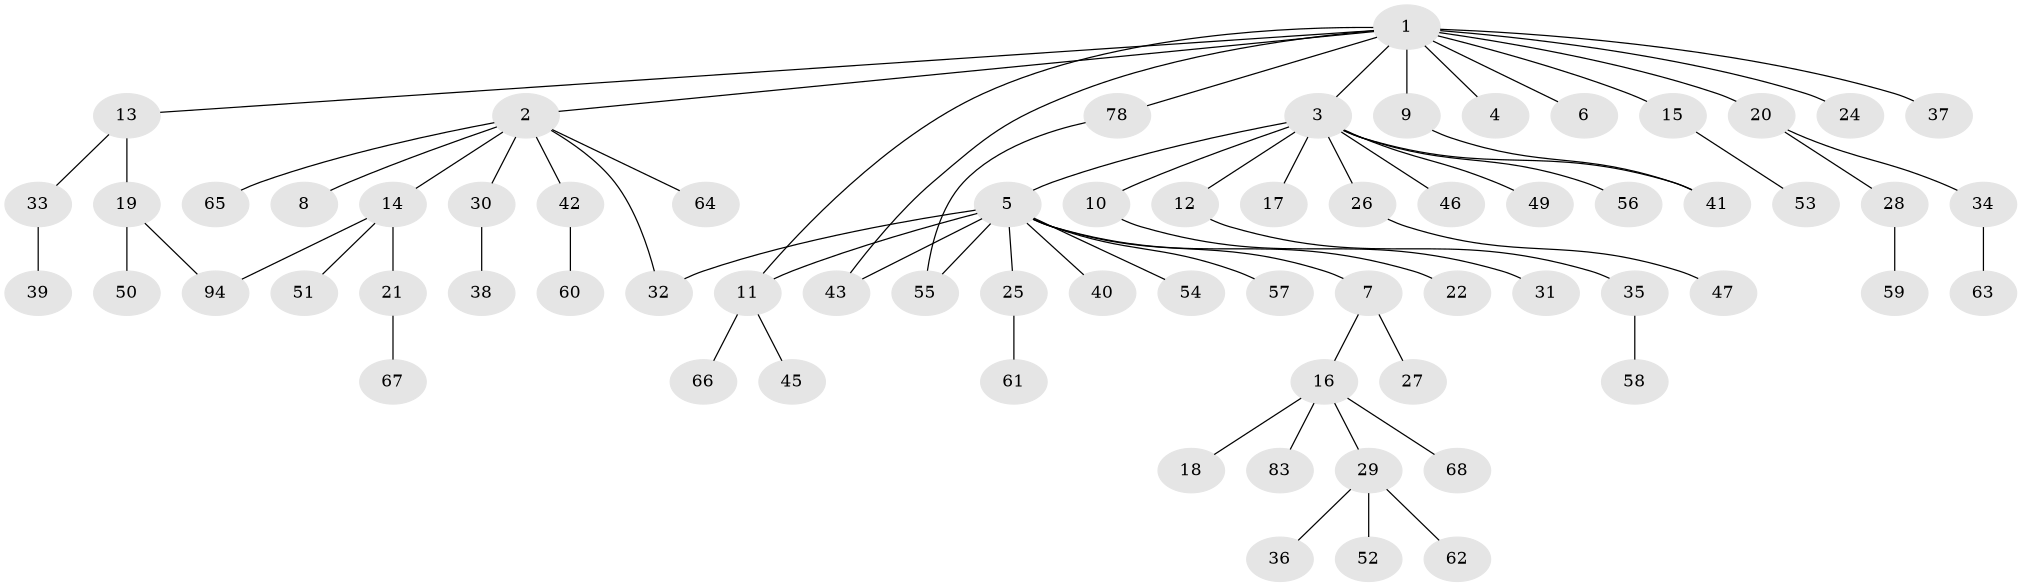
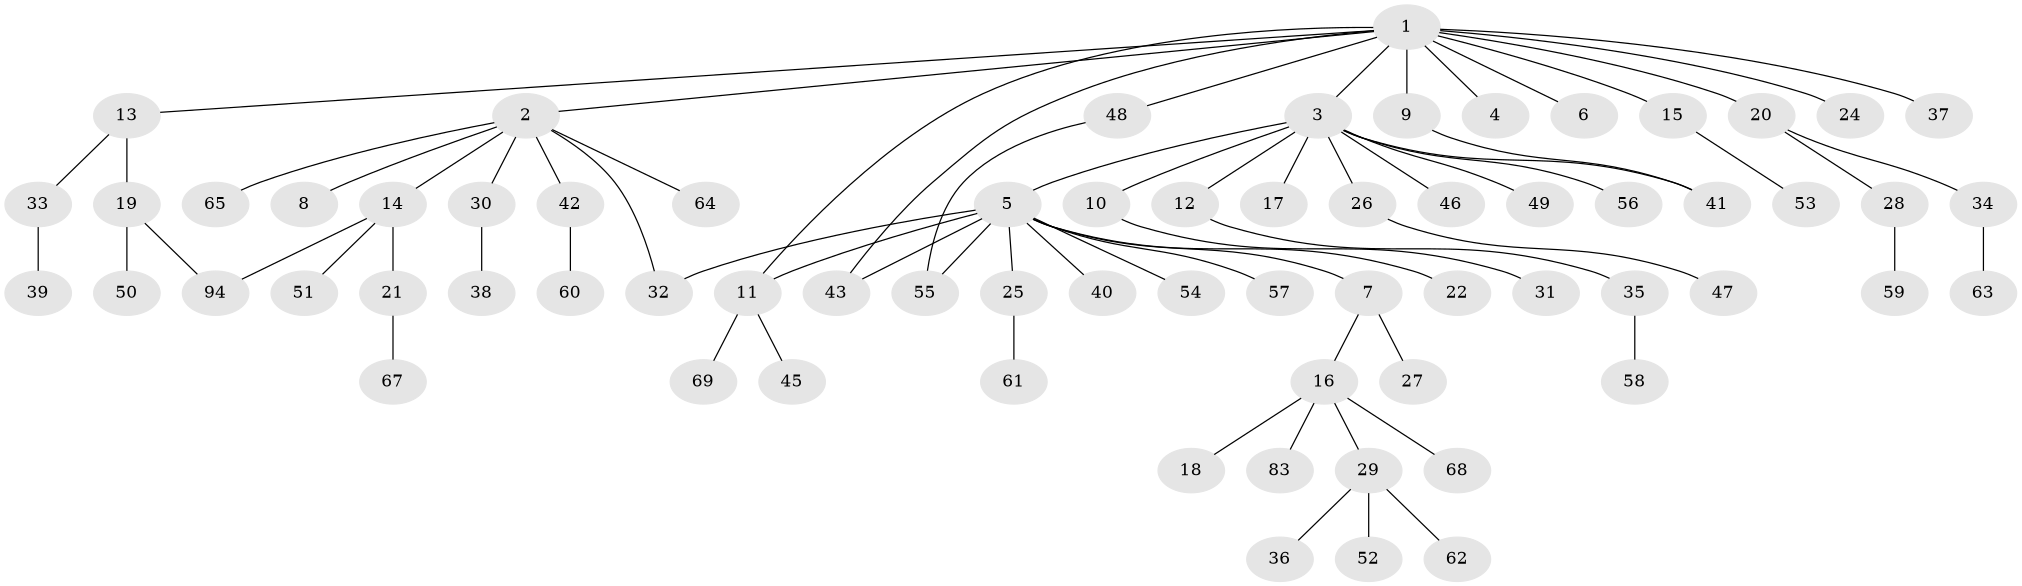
  graph {
    node [color=gray90 style=filled]
    1
    2
    3
    4
    6
    9
    11
    13
    15
    20
    24
    37
    43
-   48 [label=78]
+   48
    8
    14
    30
    32
    42
    64
    65
    5
    10
    12
    17
    26
    41
    46
    49
    56
    45
-   66
+   66 [label=69]
    19
    33
    53
    28
    34
    55
    21
    n40 [label=94]
    51
    38
    60
    7
    22
    25
    40
    54
    57
    31
    35
    47
    16
    27
    61
    18
    n57 [label=83]
    29
    68
    58
    50
    39
    67
    36
    52
    62
    59
    63
    1 -- 2
    1 -- 3
    1 -- 4
    1 -- 6
    1 -- 9
    1 -- 11
    1 -- 13
    1 -- 15
    1 -- 20
    1 -- 24
    1 -- 37
    1 -- 43
    1 -- 48
    2 -- 8
    2 -- 14
    2 -- 30
    2 -- 32
    2 -- 42
    2 -- 64
    2 -- 65
    3 -- 5
    3 -- 10
    3 -- 12
    3 -- 17
    3 -- 26
    3 -- 41
    3 -- 46
    3 -- 49
    3 -- 56
    9 -- 41
    11 -- 45
    11 -- 66
    13 -- 19
    13 -- 33
    15 -- 53
    20 -- 28
    20 -- 34
    48 -- 55
    14 -- 21
    14 -- n40
    14 -- 51
    30 -- 38
    42 -- 60
    5 -- 11
    5 -- 43
    5 -- 32
    5 -- 55
    5 -- 7
    5 -- 22
    5 -- 25
    5 -- 40
    5 -- 54
    5 -- 57
    10 -- 31
    12 -- 35
    26 -- 47
    19 -- n40
    19 -- 50
    33 -- 39
    28 -- 59
    34 -- 63
    21 -- 67
    7 -- 16
    7 -- 27
    25 -- 61
    35 -- 58
    16 -- 18
    16 -- n57
    16 -- 29
    16 -- 68
    29 -- 36
    29 -- 52
    29 -- 62
  }
